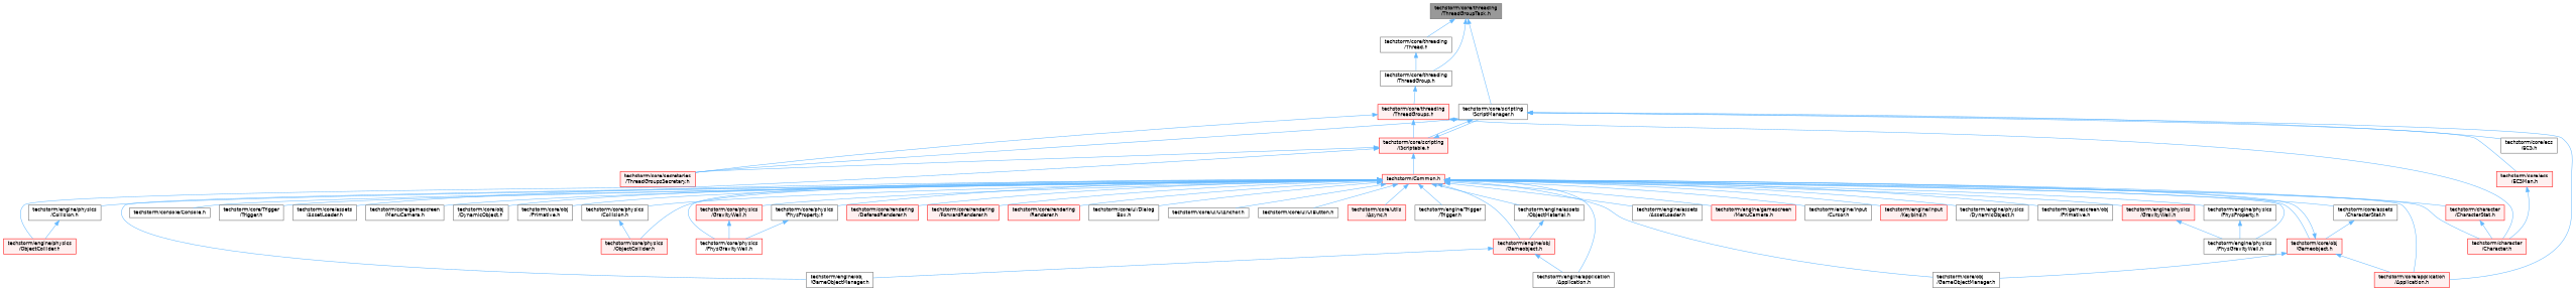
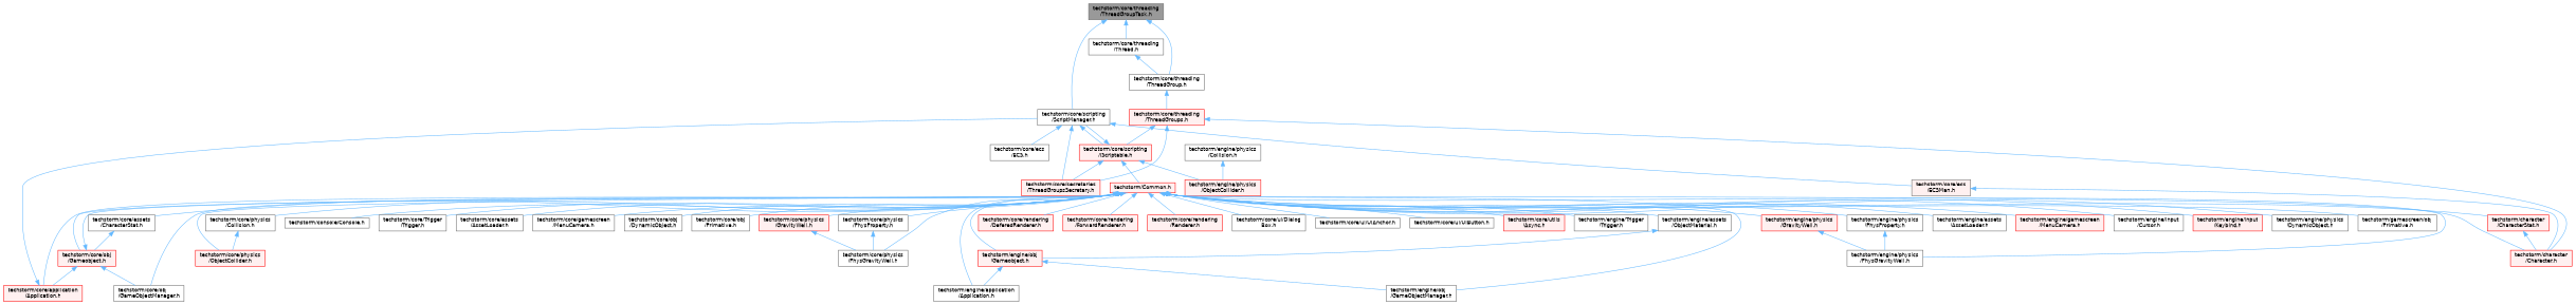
  digraph {
    node [color=grey40 fillcolor=white fontname=Helvetica fontsize=10 shape=box style=filled]
    edge [color=steelblue1 dir=back fontname=Helvetica fontsize=10 labelfontname=Helvetica labelfontsize=10 style=solid]
    n1 [color=gray40 fillcolor=grey60 fontcolor=black height=0.2 label="techstorm/core/threading\l/ThreadGroupTask.h" width=0.4]
    n2 [height=0.2 label="techstorm/core/scripting\l/ScriptManager.h" width=0.4]
    n3 [height=0.2 label="techstorm/core/threading\l/Thread.h" width=0.4]
    n4 [height=0.2 label="techstorm/core/threading\l/ThreadGroup.h" width=0.4]
    n5 [color=red fillcolor="#FFF0F0" height=0.2 label="techstorm/core/application\l/Application.h" width=0.4]
    n6 [height=0.2 label="techstorm/core/ecs\l/ECS.h" width=0.4]
-   n7 [color=red fillcolor="#FFF0F0" height=0.2 label="techstorm/core/ecs\l/ECSMan.h" width=0.4]
+   n7 [fillcolor="#FFF0F0" height=0.2 label="techstorm/core/ecs\l/ECSMan.h" width=0.4]
    n8 [color=red fillcolor="#FFF0F0" height=0.2 label="techstorm/core/scripting\l/IScriptable.h" width=0.4]
    n9 [color=red fillcolor="#FFF0F0" height=0.2 label="techstorm/core/secretaries\l/ThreadGroupsSecretary.h" width=0.4]
    n10 [color=red fillcolor="#FFF0F0" height=0.2 label="techstorm/core/threading\l/ThreadGroups.h" width=0.4]
    n11 [color=red fillcolor="#FFF0F0" height=0.2 label="techstorm/Common.h" width=0.4]
    n12 [color=red fillcolor="#FFF0F0" height=0.2 label="techstorm/character\l/Character.h" width=0.4]
    n13 [color=red fillcolor="#FFF0F0" height=0.2 label="techstorm/character\l/CharacterStat.h" width=0.4]
    n14 [height=0.2 label="techstorm/console/Console.h" width=0.4]
    n15 [height=0.2 label="techstorm/core/Trigger\l/Trigger.h" width=0.4]
    n16 [height=0.2 label="techstorm/core/assets\l/AssetLoader.h" width=0.4]
    n17 [height=0.2 label="techstorm/core/assets\l/CharacterStat.h" width=0.4]
    n18 [color=red fillcolor="#FFF0F0" height=0.2 label="techstorm/core/obj\l/Gameobject.h" width=0.4]
    n19 [height=0.2 label="techstorm/core/obj\l/GameObjectManager.h" width=0.4]
    n20 [height=0.2 label="techstorm/core/gamescreen\l/MenuCamera.h" width=0.4]
    n21 [height=0.2 label="techstorm/core/obj\l/DynamicObject.h" width=0.4]
    n22 [height=0.2 label="techstorm/core/obj\l/Primative.h" width=0.4]
    n23 [height=0.2 label="techstorm/core/physics\l/Collision.h" width=0.4]
    n24 [color=red fillcolor="#FFF0F0" height=0.2 label="techstorm/core/physics\l/ObjectCollider.h" width=0.4]
    n25 [color=red fillcolor="#FFF0F0" height=0.2 label="techstorm/core/physics\l/GravityWell.h" width=0.4]
-   n26 [color=red height=0.2 label="techstorm/core/physics\l/PhysGravityWell.h" width=0.4]
+   n26 [height=0.2 label="techstorm/core/physics\l/PhysGravityWell.h" width=0.4]
    n27 [height=0.2 label="techstorm/core/physics\l/PhysProperty.h" width=0.4]
    n28 [color=red fillcolor="#FFF0F0" height=0.2 label="techstorm/core/rendering\l/DeferedRenderer.h" width=0.4]
    n29 [color=red fillcolor="#FFF0F0" height=0.2 label="techstorm/core/rendering\l/ForwardRenderer.h" width=0.4]
    n30 [color=red fillcolor="#FFF0F0" height=0.2 label="techstorm/core/rendering\l/Renderer.h" width=0.4]
    n31 [height=0.2 label="techstorm/core/ui/Dialog\lBox.h" width=0.4]
    n32 [height=0.2 label="techstorm/core/ui/UIAnchor.h" width=0.4]
    n33 [height=0.2 label="techstorm/core/ui/UIButton.h" width=0.4]
    n34 [color=red fillcolor="#FFF0F0" height=0.2 label="techstorm/core/utils\l/Async.h" width=0.4]
    n35 [height=0.2 label="techstorm/engine/Trigger\l/Trigger.h" width=0.4]
    n36 [height=0.2 label="techstorm/engine/application\l/Application.h" width=0.4]
    n37 [height=0.2 label="techstorm/engine/assets\l/AssetLoader.h" width=0.4]
    n38 [height=0.2 label="techstorm/engine/assets\l/ObjectMaterial.h" width=0.4]
    n39 [color=red fillcolor="#FFF0F0" height=0.2 label="techstorm/engine/obj\l/Gameobject.h" width=0.4]
    n40 [height=0.2 label="techstorm/engine/obj\l/GameObjectManager.h" width=0.4]
    n41 [color=red fillcolor="#FFF0F0" height=0.2 label="techstorm/engine/gamescreen\l/MenuCamera.h" width=0.4]
    n42 [height=0.2 label="techstorm/engine/input\l/Cursor.h" width=0.4]
    n43 [color=red fillcolor="#FFF0F0" height=0.2 label="techstorm/engine/input\l/Keybind.h" width=0.4]
    n44 [height=0.2 label="techstorm/engine/physics\l/DynamicObject.h" width=0.4]
    n45 [height=0.2 label="techstorm/gamescreen/obj\l/Primative.h" width=0.4]
    n46 [height=0.2 label="techstorm/engine/physics\l/Collision.h" width=0.4]
    n47 [color=red fillcolor="#FFF0F0" height=0.2 label="techstorm/engine/physics\l/GravityWell.h" width=0.4]
    n48 [height=0.2 label="techstorm/engine/physics\l/PhysGravityWell.h" width=0.4]
    n49 [height=0.2 label="techstorm/engine/physics\l/PhysProperty.h" width=0.4]
    n50 [color=red fillcolor="#FFF0F0" height=0.2 label="techstorm/engine/physics\l/ObjectCollider.h" width=0.4]
    n1 -> n2
    n1 -> n3
    n1 -> n4
-   n2 -> n5
+   n5 -> n2
    n2 -> n6
    n2 -> n7
    n2 -> n8
    n2 -> n9
    n3 -> n4
    n4 -> n10
    n7 -> n12
    n8 -> n2
    n8 -> n9
    n8 -> n11
    n8 -> n50
    n10 -> n8
    n10 -> n9
    n10 -> n12
    n11 -> n5
    n11 -> n12
    n11 -> n13
    n11 -> n14
    n11 -> n15
    n11 -> n16
    n11 -> n17
    n11 -> n18
    n11 -> n19
    n11 -> n20
    n11 -> n21
    n11 -> n22
    n11 -> n23
    n11 -> n24
    n11 -> n25
    n11 -> n26
    n11 -> n27
    n11 -> n28
    n11 -> n29
    n11 -> n30
    n11 -> n31
    n11 -> n32
    n11 -> n33
    n11 -> n34
    n11 -> n35
    n11 -> n36
    n11 -> n37
    n11 -> n38
    n11 -> n39
    n11 -> n40
    n11 -> n41
    n11 -> n42
    n11 -> n43
    n11 -> n44
    n11 -> n45
-   n11 -> n46
    n11 -> n47
    n11 -> n48
    n11 -> n49
    n13 -> n12
    n17 -> n18
    n18 -> n5
    n18 -> n11
    n18 -> n19
    n23 -> n24
    n25 -> n26
    n27 -> n26
    n38 -> n39
    n39 -> n36
    n39 -> n40
    n46 -> n50
    n47 -> n48
    n49 -> n48
  }
